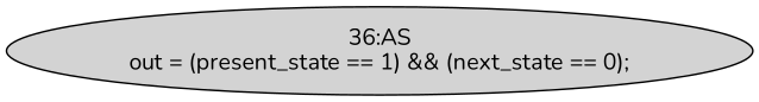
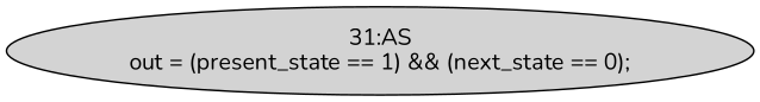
  strict digraph {
    fontname=Nunito
-   n1 [ast="<pyverilog.vparser.ast.Assign object at 0x7f8b9928c710>" def_var="['out']" fillcolor=lightgrey label="36:AS\nout = (present_state == 1) && (next_state == 0);" statements="[]" style=filled typ=Assign use_var="['present_state', 'next_state']" fontname=Nunito]
+   n1 [ast="<pyverilog.vparser.ast.Assign object at 0x7f8b9928c710>" def_var="['out']" fillcolor=lightgrey label="31:AS\nout = (present_state == 1) && (next_state == 0);" statements="[]" style=filled typ=Assign use_var="['present_state', 'next_state']" fontname=Nunito]
  }
